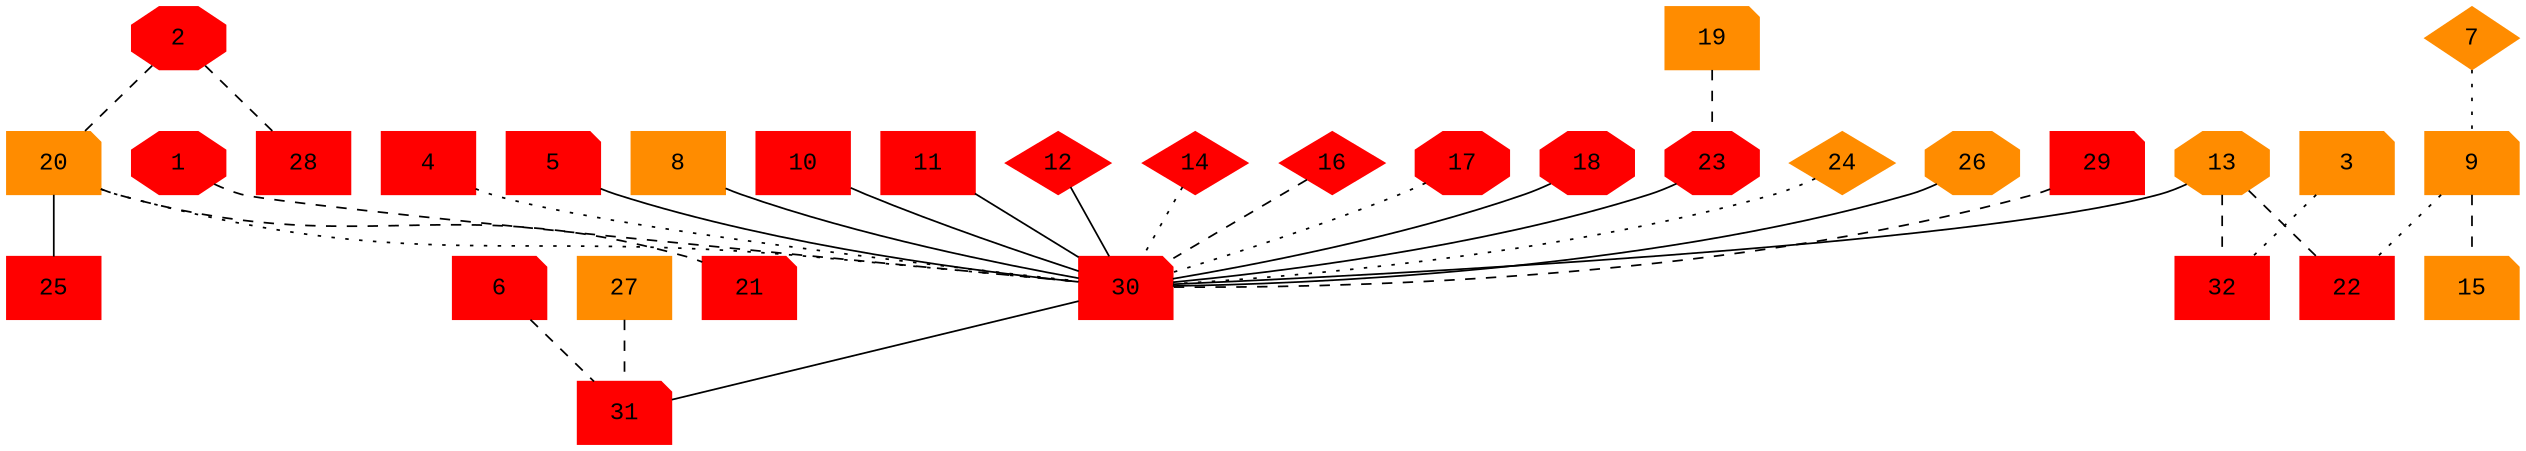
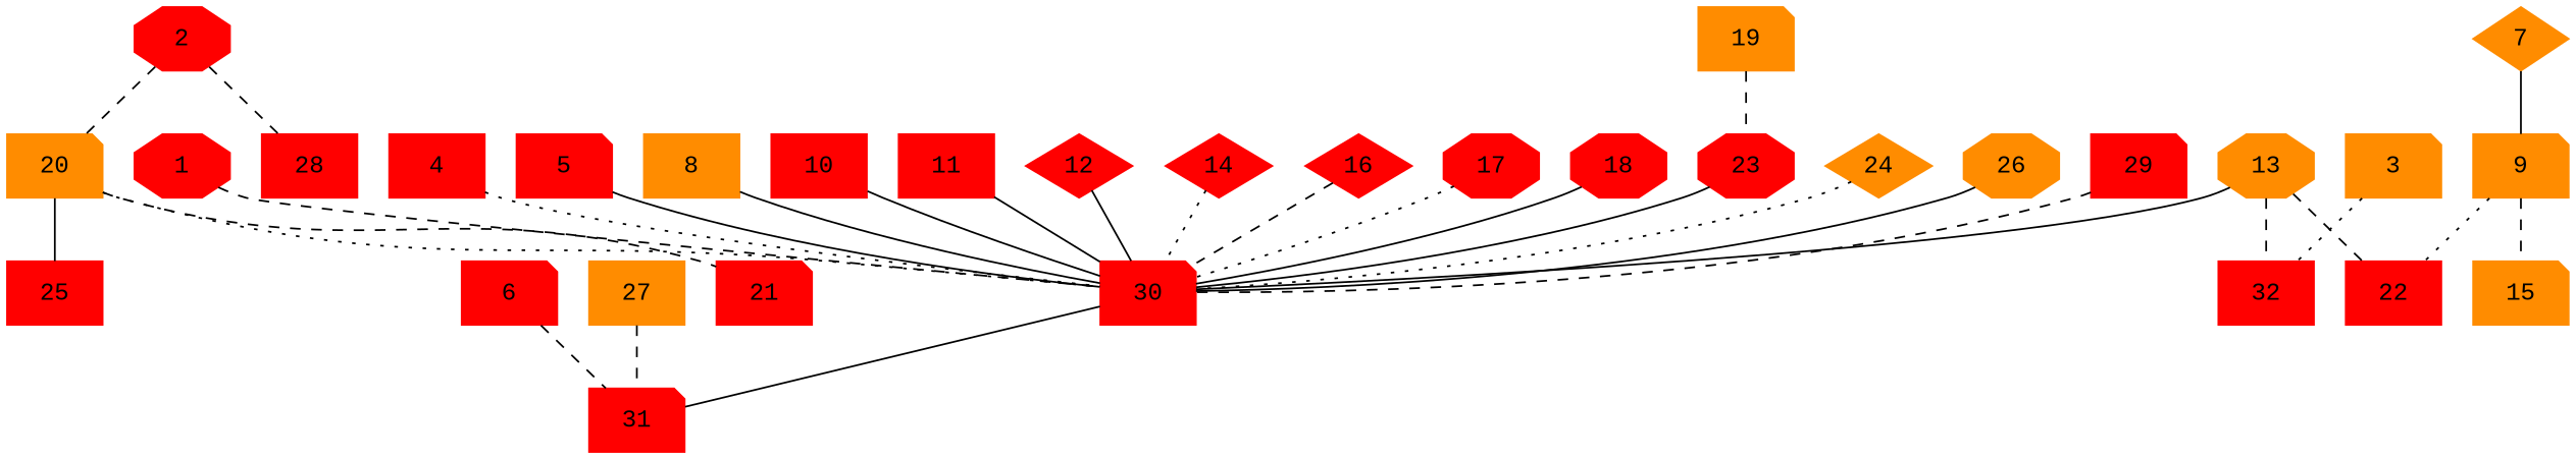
  graph {
    fontname="Liberation Mono"
    node [color=red fontname="Liberation Mono" shape=note style=filled]
    edge [fontname="Liberation Mono" style=dashed weight=1.0]
    1 [shape=octagon]
    30
    31
    2 [shape=octagon]
    20 [color=darkorange]
    28 [shape=box]
    21
    25 [shape=box]
    3 [color=darkorange]
    32 [shape=box]
    4 [shape=box]
    5
    6
    7 [color=darkorange shape=diamond]
    9 [color=darkorange]
    22 [shape=box]
    15 [color=darkorange]
    8 [color=darkorange shape=box]
    10 [shape=box]
    11 [shape=box]
    12 [shape=diamond]
    13 [color=darkorange shape=octagon]
    14 [shape=diamond]
    16 [shape=diamond]
    17 [shape=octagon]
    18 [shape=octagon]
    19 [color=darkorange]
    23 [shape=octagon]
    24 [color=darkorange shape=diamond]
    26 [color=darkorange shape=octagon]
    27 [color=darkorange shape=box]
    29
    1 -- 30
    30 -- 31 [style=solid]
    2 -- 20
    2 -- 28
    20 -- 30 [style=dotted]
    20 -- 21
    20 -- 25 [style=solid]
    3 -- 32 [style=dotted]
    4 -- 30 [style=dotted]
    5 -- 30 [style=solid]
    6 -- 31
-   7 -- 9 [style=dotted]
+   7 -- 9 [style=solid]
    9 -- 22 [style=dotted]
    9 -- 15
    8 -- 30 [style=solid]
    10 -- 30 [style=solid]
    11 -- 30 [style=solid]
    12 -- 30 [style=solid]
    13 -- 30 [style=solid]
    13 -- 32
    13 -- 22
    14 -- 30 [style=dotted]
    16 -- 30
    17 -- 30 [style=dotted]
    18 -- 30 [style=solid]
    19 -- 23
    23 -- 30 [style=solid]
    24 -- 30 [style=dotted]
    26 -- 30 [style=solid]
    27 -- 31
    29 -- 30
  }
